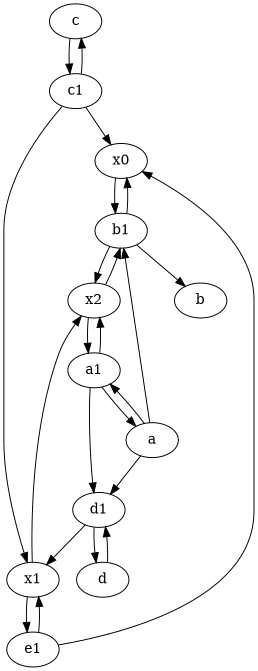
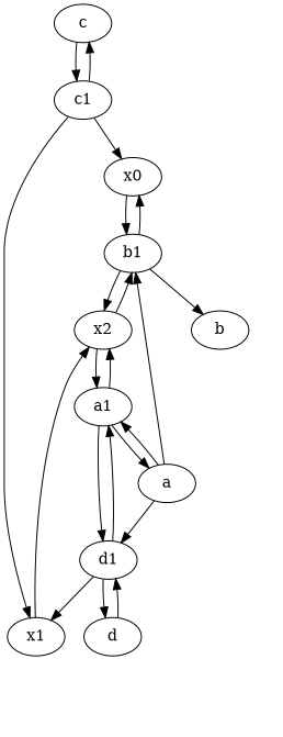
  digraph {
    c
    c1
    x1
    x0
    a
    a1
    b1
    d1
    x2
-   e1
    b
    d
    c -> c1
    c1 -> c
    c1 -> x1
    c1 -> x0
    x1 -> x2
-   x1 -> e1
    x0 -> b1
    a -> a1
    a -> b1
    a -> d1
    a1 -> a
    a1 -> d1
    a1 -> x2
    b1 -> x0
    b1 -> x2
    b1 -> b
    d1 -> x1
+   d1 -> a1
    d1 -> d
    x2 -> a1
    x2 -> b1
-   e1 -> x1
-   e1 -> x0
    d -> d1
  }
